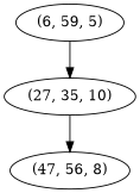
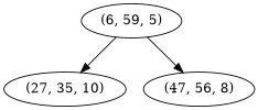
  digraph {
    "(6, 59, 5)"
    "(27, 35, 10)"
    "(47, 56, 8)"
    "(6, 59, 5)" -> "(27, 35, 10)"
-   "(27, 35, 10)" -> "(47, 56, 8)"
+   "(6, 59, 5)" -> "(47, 56, 8)"
  }
